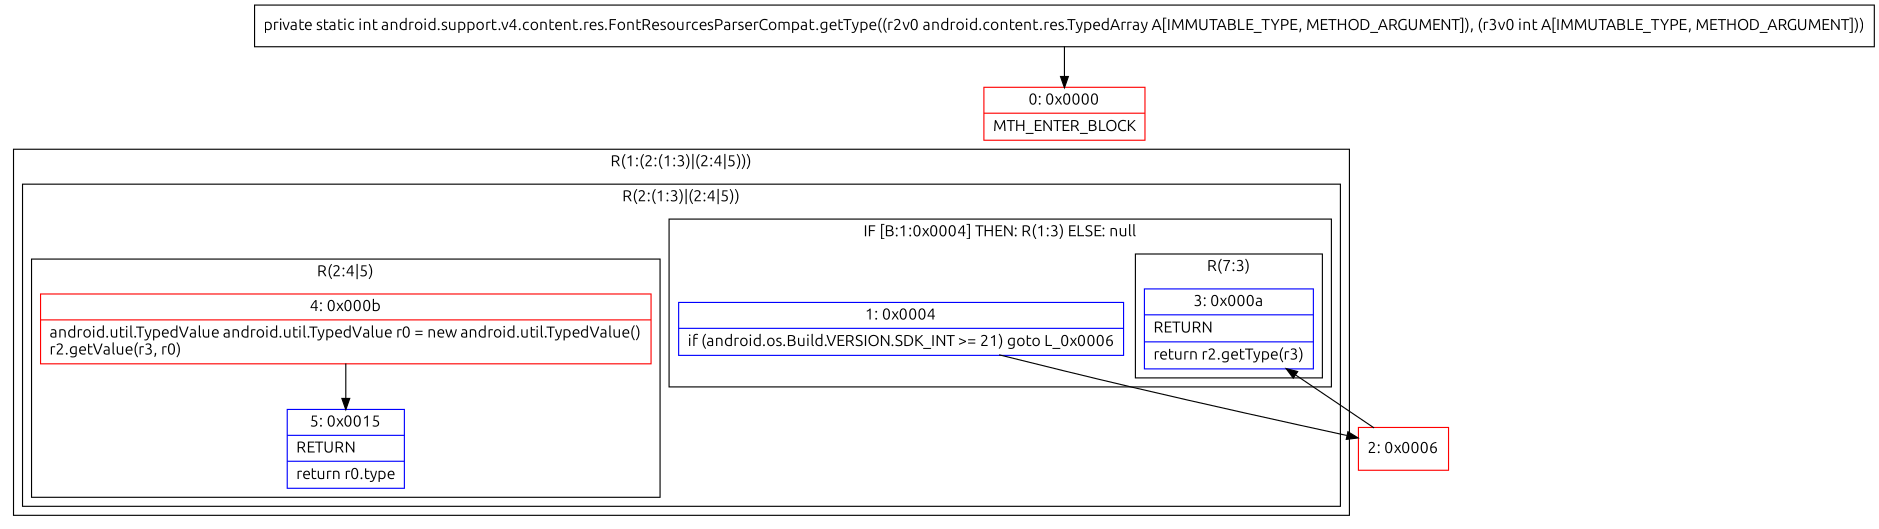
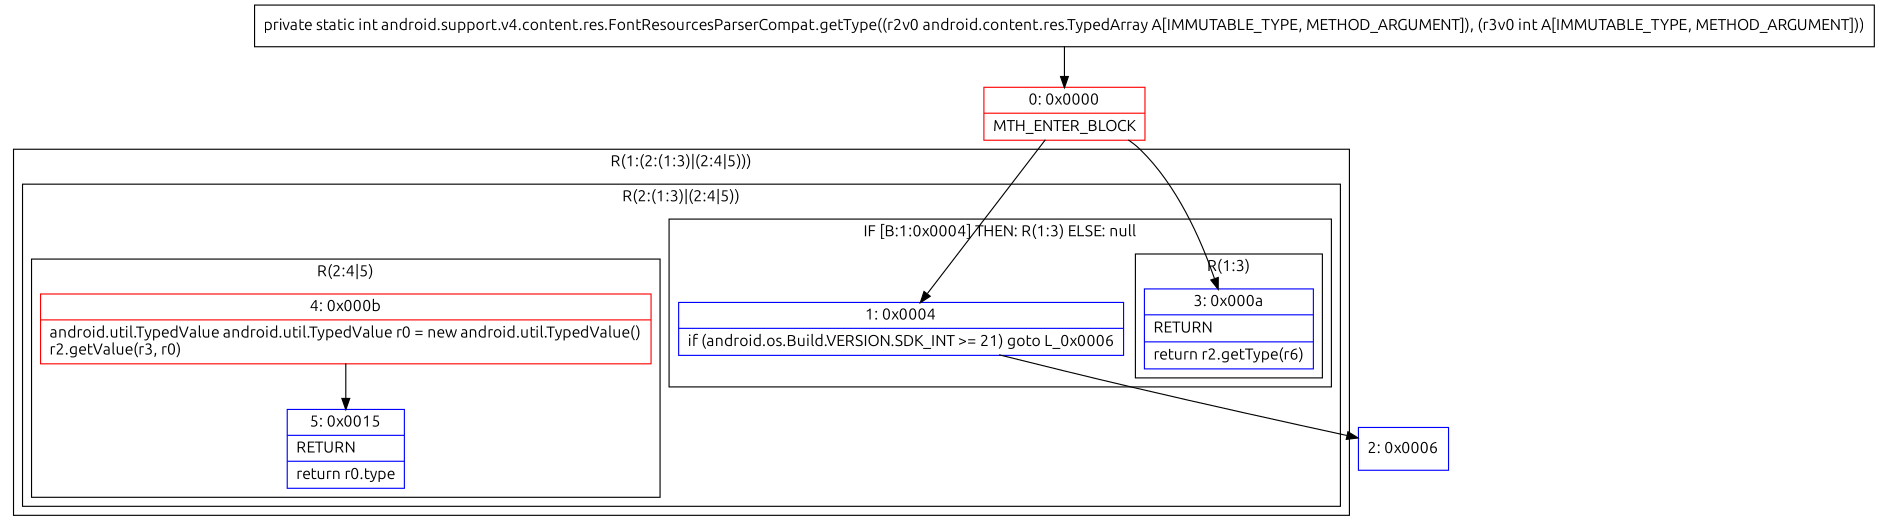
  digraph {
    fontname=Ubuntu
    node [color=blue fontname=Ubuntu shape=record]
    edge [fontname=Ubuntu]
-   n1 [label="{3\:\ 0x000a|RETURN\l|return r2.getType(r3)\l}"]
+   n1 [label="{3\:\ 0x000a|RETURN\l|return r2.getType(r6)\l}"]
    n2 [label="{1\:\ 0x0004|if (android.os.Build.VERSION.SDK_INT \>= 21) goto L_0x0006\l}"]
    n3 [color=red label="{4\:\ 0x000b|android.util.TypedValue android.util.TypedValue r0 = new android.util.TypedValue()\lr2.getValue(r3, r0)\l}"]
    n4 [label="{5\:\ 0x0015|RETURN\l|return r0.type\l}"]
-   n5 [color=red label="{2\:\ 0x0006}"]
+   n5 [label="{2\:\ 0x0006}"]
    n6 [color=red label="{0\:\ 0x0000|MTH_ENTER_BLOCK\l}"]
    n7 [label="{private static int android.support.v4.content.res.FontResourcesParserCompat.getType((r2v0 android.content.res.TypedArray A[IMMUTABLE_TYPE, METHOD_ARGUMENT]), (r3v0 int A[IMMUTABLE_TYPE, METHOD_ARGUMENT])) }" color=""]
    subgraph cluster_1 {
      label="R(1:(2:(1:3)|(2:4|5)))"
      subgraph cluster_2 {
        label="R(2:(1:3)|(2:4|5))"
        subgraph cluster_3 {
          label="IF [B:1:0x0004] THEN: R(1:3) ELSE: null"
          n2
          subgraph cluster_4 {
-           label="R(7:3)"
+           label="R(1:3)"
            n1
          }
        }
        subgraph cluster_5 {
          label="R(2:4|5)"
          n3
          n4
        }
      }
    }
    n2 -> n5
    n3 -> n4
-   n5 -> n1
+   n6 -> n1
+   n6 -> n2
    n7 -> n6
  }
